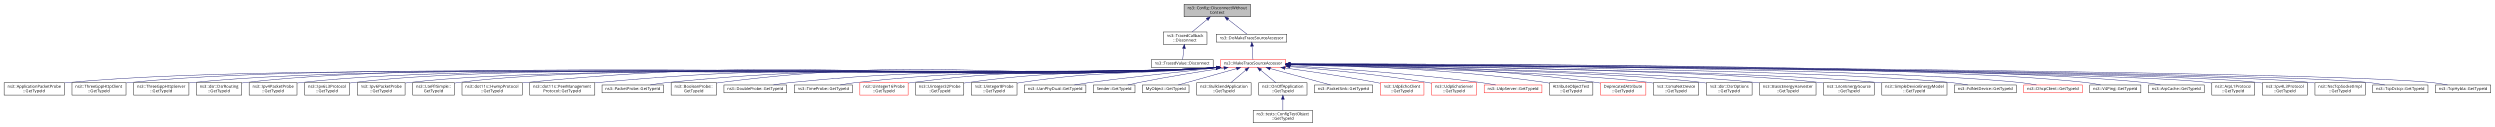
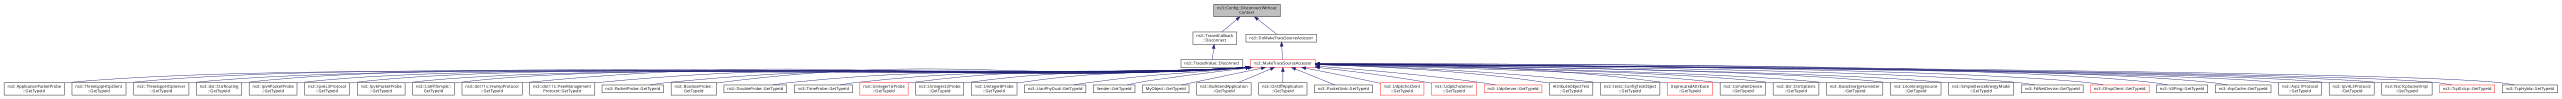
  digraph {
    fontname="Open Sans"
    rankdir=TB
    node [color=black fillcolor=white fontname="Open Sans" fontsize=10 shape=record style=filled]
    edge [color=midnightblue dir=back fontname="Open Sans" fontsize=10 labelfontname=Helvetica labelfontsize=10 style=solid]
    n1 [fillcolor=grey75 fontcolor=black height=0.2 label="ns3::Config::DisconnectWithout\lContext" width=0.4]
    n2 [height=0.2 label="ns3::TracedCallback\l::Disconnect" width=0.4]
    n3 [height=0.2 label="ns3::DoMakeTraceSourceAccessor" width=0.4]
    n4 [height=0.2 label="ns3::TracedValue::Disconnect" width=0.4]
    n5 [color=red height=0.2 label="ns3::MakeTraceSourceAccessor" width=0.4]
    n6 [height=0.2 label="ns3::ApplicationPacketProbe\l::GetTypeId" width=0.4]
    n7 [height=0.2 label="ns3::ThreeGppHttpClient\l::GetTypeId" width=0.4]
    n8 [height=0.2 label="ns3::ThreeGppHttpServer\l::GetTypeId" width=0.4]
    n9 [height=0.2 label="ns3::dsr::DsrRouting\l::GetTypeId" width=0.4]
    n10 [height=0.2 label="ns3::Ipv4PacketProbe\l::GetTypeId" width=0.4]
    n11 [height=0.2 label="ns3::Ipv6L3Protocol\l::GetTypeId" width=0.4]
    n12 [height=0.2 label="ns3::Ipv6PacketProbe\l::GetTypeId" width=0.4]
    n13 [height=0.2 label="ns3::LteFfrSimple::\lGetTypeId" width=0.4]
    n14 [height=0.2 label="ns3::dot11s::HwmpProtocol\l::GetTypeId" width=0.4]
    n15 [height=0.2 label="ns3::dot11s::PeerManagement\lProtocol::GetTypeId" width=0.4]
    n16 [height=0.2 label="ns3::PacketProbe::GetTypeId" width=0.4]
    n17 [height=0.2 label="ns3::BooleanProbe::\lGetTypeId" width=0.4]
    n18 [height=0.2 label="ns3::DoubleProbe::GetTypeId" width=0.4]
    n19 [height=0.2 label="ns3::TimeProbe::GetTypeId" width=0.4]
    n20 [color=red height=0.2 label="ns3::Uinteger16Probe\l::GetTypeId" width=0.4]
    n21 [height=0.2 label="ns3::Uinteger32Probe\l::GetTypeId" width=0.4]
    n22 [height=0.2 label="ns3::Uinteger8Probe\l::GetTypeId" width=0.4]
    n23 [height=0.2 label="ns3::UanPhyDual::GetTypeId" width=0.4]
    n24 [height=0.2 label="Sender::GetTypeId" width=0.4]
    n25 [height=0.2 label="MyObject::GetTypeId" width=0.4]
    n26 [height=0.2 label="ns3::BulkSendApplication\l::GetTypeId" width=0.4]
    n27 [height=0.2 label="ns3::OnOffApplication\l::GetTypeId" width=0.4]
    n28 [height=0.2 label="ns3::PacketSink::GetTypeId" width=0.4]
    n29 [color=red height=0.2 label="ns3::UdpEchoClient\l::GetTypeId" width=0.4]
    n30 [color=red height=0.2 label="ns3::UdpEchoServer\l::GetTypeId" width=0.4]
    n31 [color=red height=0.2 label="ns3::UdpServer::GetTypeId" width=0.4]
    n32 [height=0.2 label="AttributeObjectTest\l::GetTypeId" width=0.4]
    n33 [height=0.2 label="ns3::tests::ConfigTestObject\l::GetTypeId" width=0.4]
    n34 [color=red height=0.2 label="DeprecatedAttribute\l::GetTypeId" width=0.4]
    n35 [height=0.2 label="ns3::CsmaNetDevice\l::GetTypeId" width=0.4]
    n36 [height=0.2 label="ns3::dsr::DsrOptions\l::GetTypeId" width=0.4]
    n37 [height=0.2 label="ns3::BasicEnergyHarvester\l::GetTypeId" width=0.4]
    n38 [height=0.2 label="ns3::LiIonEnergySource\l::GetTypeId" width=0.4]
    n39 [height=0.2 label="ns3::SimpleDeviceEnergyModel\l::GetTypeId" width=0.4]
    n40 [height=0.2 label="ns3::FdNetDevice::GetTypeId" width=0.4]
    n41 [color=red height=0.2 label="ns3::DhcpClient::GetTypeId" width=0.4]
    n42 [height=0.2 label="ns3::V4Ping::GetTypeId" width=0.4]
    n43 [height=0.2 label="ns3::ArpCache::GetTypeId" width=0.4]
    n44 [height=0.2 label="ns3::ArpL1Protocol\l::GetTypeId" width=0.4]
    n45 [height=0.2 label="ns3::Ipv4L3Protocol\l::GetTypeId" width=0.4]
    n46 [height=0.2 label="ns3::NscTcpSocketImpl\l::GetTypeId" width=0.4]
-   n47 [height=0.2 label="ns3::TcpDctcp::GetTypeId" width=0.4]
+   n47 [color=red height=0.2 label="ns3::TcpDctcp::GetTypeId" width=0.4]
    n48 [height=0.2 label="ns3::TcpHybla::GetTypeId" width=0.4]
    n1 -> n2
    n1 -> n3
    n2 -> n4
    n3 -> n5
    n5 -> n6
    n5 -> n7
    n5 -> n8
    n5 -> n9
    n5 -> n10
    n5 -> n11
    n5 -> n12
    n5 -> n13
    n5 -> n14
    n5 -> n15
    n5 -> n16
    n5 -> n17
    n5 -> n18
    n5 -> n19
    n5 -> n20
    n5 -> n21
    n5 -> n22
    n5 -> n23
    n5 -> n24
    n5 -> n25
    n5 -> n26
    n5 -> n27
    n5 -> n28
    n5 -> n29
    n5 -> n30
    n5 -> n31
    n5 -> n32
-   n27 -> n33
+   n5 -> n33
    n5 -> n34
    n5 -> n35
    n5 -> n36
    n5 -> n37
    n5 -> n38
    n5 -> n39
    n5 -> n40
    n5 -> n41
    n5 -> n42
    n5 -> n43
    n5 -> n44
    n5 -> n45
    n5 -> n46
    n5 -> n47
    n5 -> n48
  }
